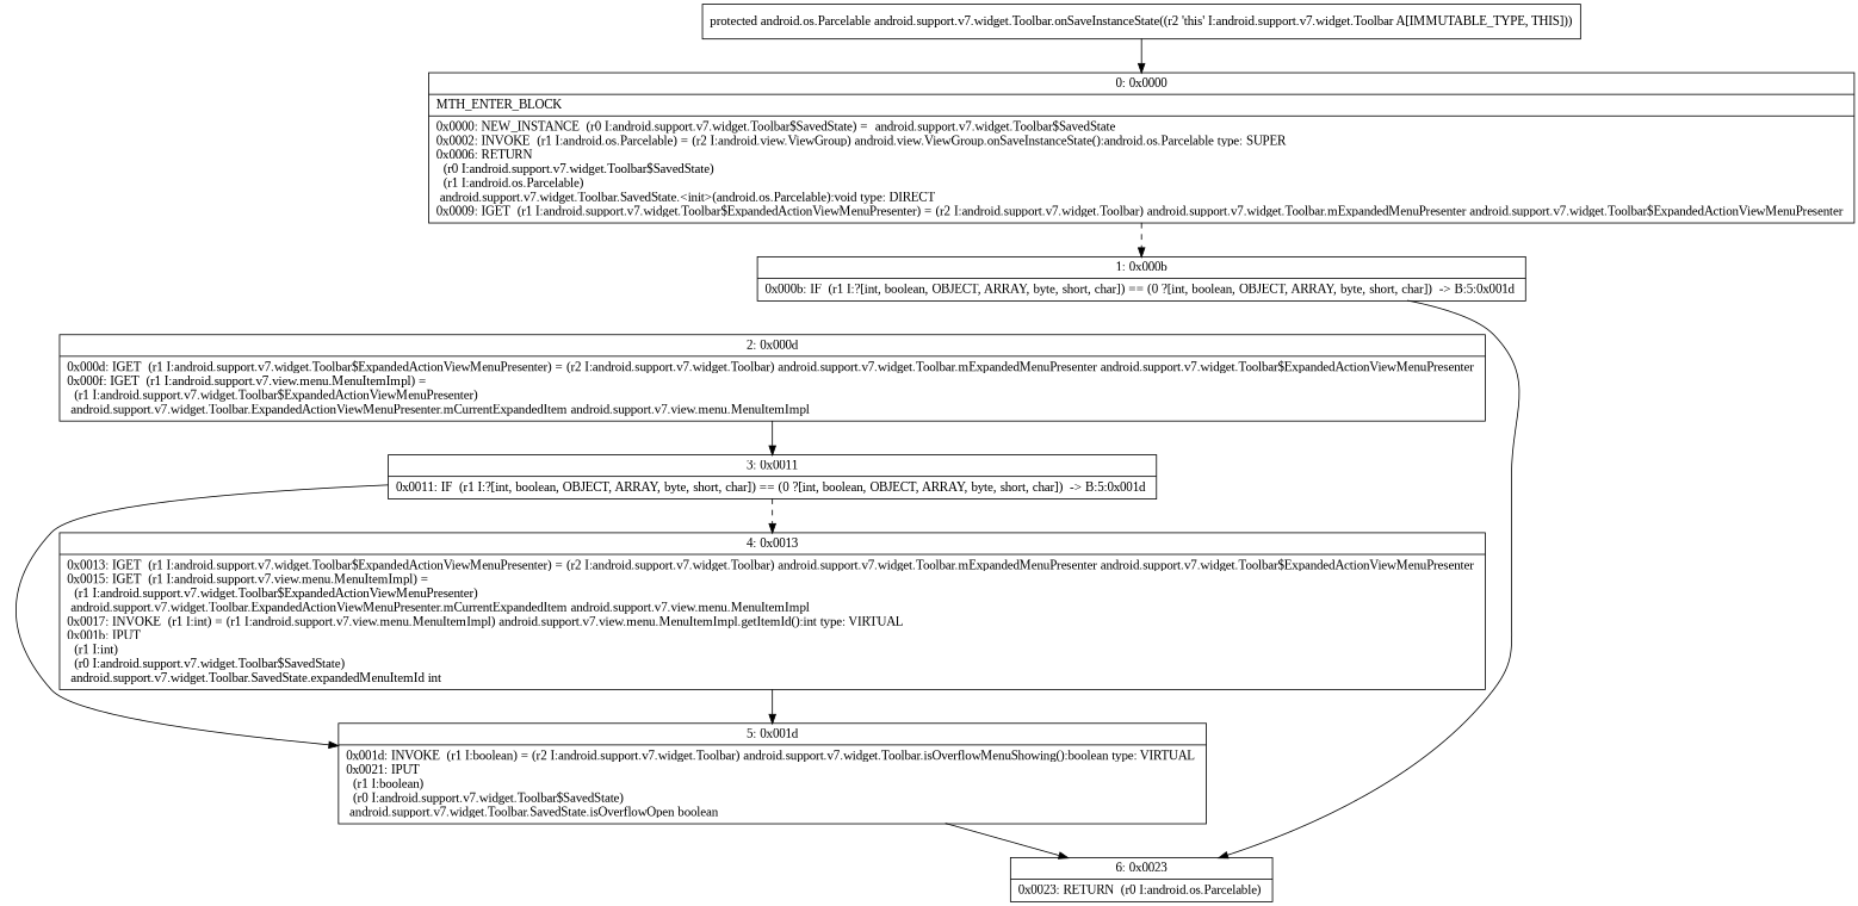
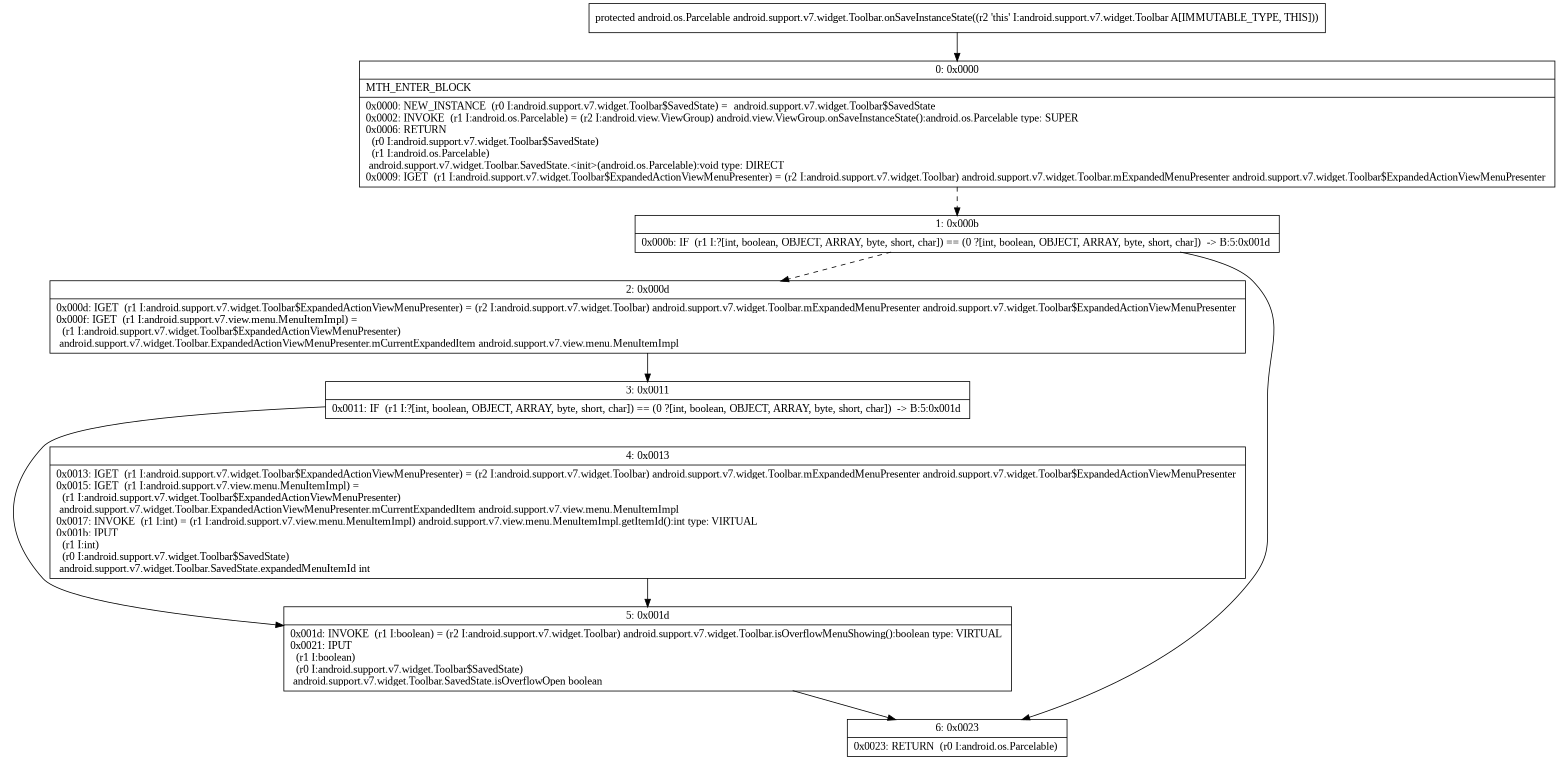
  digraph {
    fontname="Liberation Serif"
    node [fontname="Liberation Serif" shape=record]
    edge [fontname="Liberation Serif"]
    n1 [label="{0\:\ 0x0000|MTH_ENTER_BLOCK\l|0x0000: NEW_INSTANCE  (r0 I:android.support.v7.widget.Toolbar$SavedState) =  android.support.v7.widget.Toolbar$SavedState \l0x0002: INVOKE  (r1 I:android.os.Parcelable) = (r2 I:android.view.ViewGroup) android.view.ViewGroup.onSaveInstanceState():android.os.Parcelable type: SUPER \l0x0006: RETURN  \l  (r0 I:android.support.v7.widget.Toolbar$SavedState)\l  (r1 I:android.os.Parcelable)\l android.support.v7.widget.Toolbar.SavedState.\<init\>(android.os.Parcelable):void type: DIRECT \l0x0009: IGET  (r1 I:android.support.v7.widget.Toolbar$ExpandedActionViewMenuPresenter) = (r2 I:android.support.v7.widget.Toolbar) android.support.v7.widget.Toolbar.mExpandedMenuPresenter android.support.v7.widget.Toolbar$ExpandedActionViewMenuPresenter \l}"]
    n2 [label="{1\:\ 0x000b|0x000b: IF  (r1 I:?[int, boolean, OBJECT, ARRAY, byte, short, char]) == (0 ?[int, boolean, OBJECT, ARRAY, byte, short, char])  \-\> B:5:0x001d \l}"]
    n3 [label="{2\:\ 0x000d|0x000d: IGET  (r1 I:android.support.v7.widget.Toolbar$ExpandedActionViewMenuPresenter) = (r2 I:android.support.v7.widget.Toolbar) android.support.v7.widget.Toolbar.mExpandedMenuPresenter android.support.v7.widget.Toolbar$ExpandedActionViewMenuPresenter \l0x000f: IGET  (r1 I:android.support.v7.view.menu.MenuItemImpl) = \l  (r1 I:android.support.v7.widget.Toolbar$ExpandedActionViewMenuPresenter)\l android.support.v7.widget.Toolbar.ExpandedActionViewMenuPresenter.mCurrentExpandedItem android.support.v7.view.menu.MenuItemImpl \l}"]
    n4 [label="{6\:\ 0x0023|0x0023: RETURN  (r0 I:android.os.Parcelable) \l}"]
    n5 [label="{3\:\ 0x0011|0x0011: IF  (r1 I:?[int, boolean, OBJECT, ARRAY, byte, short, char]) == (0 ?[int, boolean, OBJECT, ARRAY, byte, short, char])  \-\> B:5:0x001d \l}"]
    n6 [label="{5\:\ 0x001d|0x001d: INVOKE  (r1 I:boolean) = (r2 I:android.support.v7.widget.Toolbar) android.support.v7.widget.Toolbar.isOverflowMenuShowing():boolean type: VIRTUAL \l0x0021: IPUT  \l  (r1 I:boolean)\l  (r0 I:android.support.v7.widget.Toolbar$SavedState)\l android.support.v7.widget.Toolbar.SavedState.isOverflowOpen boolean \l}"]
    n7 [label="{4\:\ 0x0013|0x0013: IGET  (r1 I:android.support.v7.widget.Toolbar$ExpandedActionViewMenuPresenter) = (r2 I:android.support.v7.widget.Toolbar) android.support.v7.widget.Toolbar.mExpandedMenuPresenter android.support.v7.widget.Toolbar$ExpandedActionViewMenuPresenter \l0x0015: IGET  (r1 I:android.support.v7.view.menu.MenuItemImpl) = \l  (r1 I:android.support.v7.widget.Toolbar$ExpandedActionViewMenuPresenter)\l android.support.v7.widget.Toolbar.ExpandedActionViewMenuPresenter.mCurrentExpandedItem android.support.v7.view.menu.MenuItemImpl \l0x0017: INVOKE  (r1 I:int) = (r1 I:android.support.v7.view.menu.MenuItemImpl) android.support.v7.view.menu.MenuItemImpl.getItemId():int type: VIRTUAL \l0x001b: IPUT  \l  (r1 I:int)\l  (r0 I:android.support.v7.widget.Toolbar$SavedState)\l android.support.v7.widget.Toolbar.SavedState.expandedMenuItemId int \l}"]
    n8 [label="{protected android.os.Parcelable android.support.v7.widget.Toolbar.onSaveInstanceState((r2 'this' I:android.support.v7.widget.Toolbar A[IMMUTABLE_TYPE, THIS])) }"]
    n1 -> n2 [style=dashed]
+   n2 -> n3 [style=dashed]
    n2 -> n4
    n3 -> n5
    n5 -> n6
-   n5 -> n7 [style=dashed]
    n6 -> n4
    n7 -> n6
    n8 -> n1
  }
